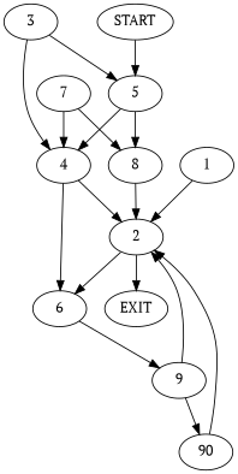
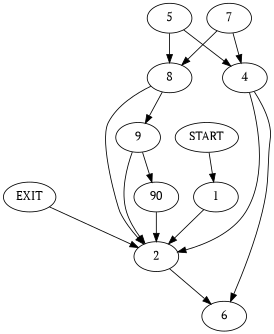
  digraph {
    fontname="PT Serif"
    node [fontname="PT Serif"]
    edge [fontname="PT Serif"]
    n1 [label=START]
    1
    2
    n4 [label=EXIT]
    6
-   3
    4
    5
    8
    9
    7
    n12 [label=90]
-   n1 -> 5
+   n1 -> 1
    1 -> 2
-   2 -> n4
+   n4 -> 2
    2 -> 6
-   6 -> 9
-   3 -> 4
-   3 -> 5
+   8 -> 9
    4 -> 2
    4 -> 6
    5 -> 4
    5 -> 8
    8 -> 2
    9 -> 2
    9 -> n12
    7 -> 4
    7 -> 8
    n12 -> 2
  }
